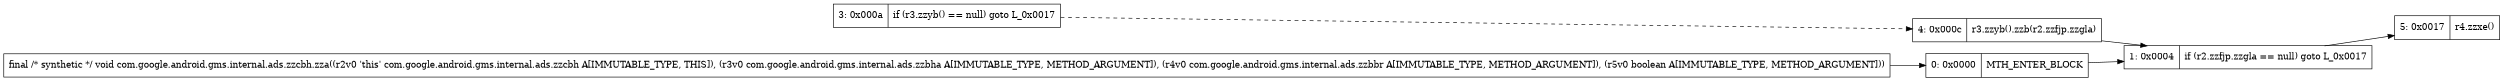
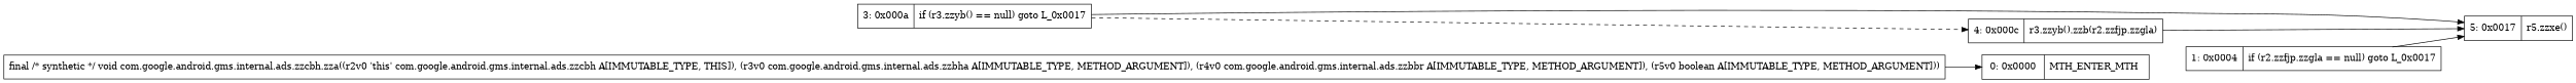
  digraph {
    rankdir=LR
    node [shape=record]
-   n1 [label="{0\:\ 0x0000|MTH_ENTER_BLOCK\l}"]
+   n1 [label="{0\:\ 0x0000|MTH_ENTER_MTH\l}"]
    n2 [label="{1\:\ 0x0004|if (r2.zzfjp.zzgla == null) goto L_0x0017\l}"]
-   n3 [label="{5\:\ 0x0017|r4.zzxe()\l}"]
+   n3 [label="{5\:\ 0x0017|r5.zzxe()\l}"]
    n4 [label="{3\:\ 0x000a|if (r3.zzyb() == null) goto L_0x0017\l}"]
    n5 [label="{4\:\ 0x000c|r3.zzyb().zzb(r2.zzfjp.zzgla)\l}"]
    n6 [label="{final \/* synthetic *\/ void com.google.android.gms.internal.ads.zzcbh.zza((r2v0 'this' com.google.android.gms.internal.ads.zzcbh A[IMMUTABLE_TYPE, THIS]), (r3v0 com.google.android.gms.internal.ads.zzbha A[IMMUTABLE_TYPE, METHOD_ARGUMENT]), (r4v0 com.google.android.gms.internal.ads.zzbbr A[IMMUTABLE_TYPE, METHOD_ARGUMENT]), (r5v0 boolean A[IMMUTABLE_TYPE, METHOD_ARGUMENT])) }"]
-   n1 -> n2
    n2 -> n3
+   n4 -> n3
    n4 -> n5 [style=dashed]
-   n5 -> n2
+   n5 -> n3
    n6 -> n1
  }
